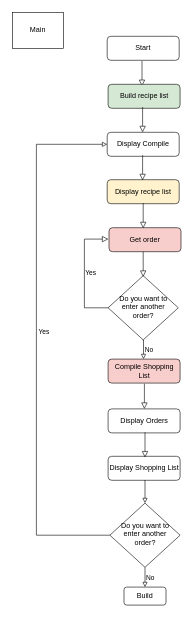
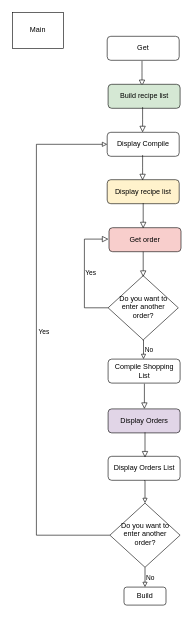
  <mxCell id="0" />
  <mxCell id="1" parent="0" />
- <mxCell id="2" value="Start" style="rounded=1;whiteSpace=wrap;html=1;fontSize=12;glass=0;strokeWidth=1;shadow=0;" parent="1" vertex="1"><mxGeometry x="178" y="60" width="120" height="40" as="geometry" /></mxCell>
+ <mxCell id="2" value="Get" style="rounded=1;whiteSpace=wrap;html=1;fontSize=12;glass=0;strokeWidth=1;shadow=0;" parent="1" vertex="1"><mxGeometry x="178" y="60" width="120" height="40" as="geometry" /></mxCell>
  <mxCell id="3" value="No&lt;br&gt;" style="edgeStyle=orthogonalEdgeStyle;rounded=0;orthogonalLoop=1;jettySize=auto;html=1;exitX=0.5;exitY=1;exitDx=0;exitDy=0;entryX=0.5;entryY=0;entryDx=0;entryDy=0;labelBackgroundColor=none;fontColor=#000000;endArrow=block;endFill=0;strokeColor=default;labelPosition=right;verticalLabelPosition=middle;align=left;verticalAlign=middle;" edge="1" parent="1"><mxGeometry relative="1" as="geometry"><mxPoint x="237" y="566" as="sourcePoint" /><mxPoint x="238.5" y="598" as="targetPoint" /></mxGeometry></mxCell>
  <mxCell id="4" value="Do you want to enter another order?" style="rhombus;whiteSpace=wrap;html=1;shadow=0;fontFamily=Helvetica;fontSize=12;align=center;strokeWidth=1;spacing=6;spacingTop=-4;" parent="1" vertex="1"><mxGeometry x="179.5" y="459" width="117" height="107" as="geometry" /></mxCell>
  <mxCell id="5" value="Build&lt;br&gt;" style="rounded=1;whiteSpace=wrap;html=1;fontSize=12;glass=0;strokeWidth=1;shadow=0;" parent="1" vertex="1"><mxGeometry x="206" y="978" width="70" height="30" as="geometry" /></mxCell>
  <mxCell id="6" value="Get order&lt;br&gt;" style="rounded=1;whiteSpace=wrap;html=1;fontSize=12;glass=0;strokeWidth=1;shadow=0;fillColor=#f8cecc;" parent="1" vertex="1"><mxGeometry x="181" y="379" width="120" height="40" as="geometry" /></mxCell>
  <mxCell id="7" value="Display Compile" style="rounded=1;whiteSpace=wrap;html=1;fontSize=12;glass=0;strokeWidth=1;shadow=0;" vertex="1" parent="1"><mxGeometry x="178" y="220" width="120" height="40" as="geometry" /></mxCell>
  <mxCell id="8" value="Display recipe list&lt;br&gt;" style="rounded=1;whiteSpace=wrap;html=1;fontSize=12;glass=0;strokeWidth=1;shadow=0;fillColor=#fff2cc;" vertex="1" parent="1"><mxGeometry x="178" y="299" width="120" height="40" as="geometry" /></mxCell>
  <mxCell id="9" value="" style="rounded=0;html=1;jettySize=auto;orthogonalLoop=1;fontSize=11;endArrow=block;endFill=0;endSize=8;strokeWidth=1;shadow=0;labelBackgroundColor=none;edgeStyle=orthogonalEdgeStyle;entryX=0.5;entryY=0;entryDx=0;entryDy=0;" edge="1" parent="1"><mxGeometry relative="1" as="geometry"><mxPoint x="237" y="258" as="sourcePoint" /><mxPoint x="237" y="300" as="targetPoint" /><Array as="points"><mxPoint x="237" y="278" /><mxPoint x="237" y="278" /></Array></mxGeometry></mxCell>
  <mxCell id="10" value="" style="rounded=0;html=1;jettySize=auto;orthogonalLoop=1;fontSize=11;endArrow=block;endFill=0;endSize=8;strokeWidth=1;shadow=0;labelBackgroundColor=none;edgeStyle=orthogonalEdgeStyle;entryX=0.5;entryY=0;entryDx=0;entryDy=0;" edge="1" parent="1"><mxGeometry relative="1" as="geometry"><mxPoint x="238" y="338" as="sourcePoint" /><mxPoint x="238" y="380" as="targetPoint" /></mxGeometry></mxCell>
- <mxCell id="11" value="Compile Shopping List" style="rounded=1;whiteSpace=wrap;html=1;fontSize=12;glass=0;strokeWidth=1;shadow=0;fillColor=#f8cecc;" vertex="1" parent="1"><mxGeometry x="179.5" y="598" width="120" height="40" as="geometry" /></mxCell>
- <mxCell id="12" value="Display Orders&lt;br&gt;" style="rounded=1;whiteSpace=wrap;html=1;fontSize=12;glass=0;strokeWidth=1;shadow=0;" vertex="1" parent="1"><mxGeometry x="179.5" y="681" width="120" height="40" as="geometry" /></mxCell>
+ <mxCell id="11" value="Compile Shopping List" style="rounded=1;whiteSpace=wrap;html=1;fontSize=12;glass=0;strokeWidth=1;shadow=0;" vertex="1" parent="1"><mxGeometry x="179.5" y="598" width="120" height="40" as="geometry" /></mxCell>
+ <mxCell id="12" value="Display Orders&lt;br&gt;" style="rounded=1;whiteSpace=wrap;html=1;fontSize=12;glass=0;strokeWidth=1;shadow=0;fillColor=#e1d5e7;" vertex="1" parent="1"><mxGeometry x="179.5" y="681" width="120" height="40" as="geometry" /></mxCell>
  <mxCell id="13" style="edgeStyle=orthogonalEdgeStyle;rounded=0;orthogonalLoop=1;jettySize=auto;html=1;exitX=0.5;exitY=1;exitDx=0;exitDy=0;entryX=0.5;entryY=0;entryDx=0;entryDy=0;labelBackgroundColor=none;fontColor=#000000;endArrow=block;endFill=0;strokeColor=default;" edge="1" parent="1" source="14" target="24"><mxGeometry relative="1" as="geometry" /></mxCell>
- <mxCell id="14" value="Display Shopping List" style="rounded=1;whiteSpace=wrap;html=1;fontSize=12;glass=0;strokeWidth=1;shadow=0;" vertex="1" parent="1"><mxGeometry x="179.5" y="760" width="120" height="40" as="geometry" /></mxCell>
+ <mxCell id="14" value="Display Orders List" style="rounded=1;whiteSpace=wrap;html=1;fontSize=12;glass=0;strokeWidth=1;shadow=0;" vertex="1" parent="1"><mxGeometry x="179.5" y="760" width="120" height="40" as="geometry" /></mxCell>
  <mxCell id="15" value="Yes&lt;br&gt;" style="rounded=0;html=1;jettySize=auto;orthogonalLoop=1;fontSize=11;endArrow=block;endFill=0;endSize=8;strokeWidth=1;shadow=0;labelBackgroundColor=none;edgeStyle=orthogonalEdgeStyle;labelPosition=right;verticalLabelPosition=middle;align=left;verticalAlign=middle;exitX=0;exitY=0.5;exitDx=0;exitDy=0;" edge="1" parent="1" source="4"><mxGeometry relative="1" as="geometry"><mxPoint x="238" y="566" as="sourcePoint" /><mxPoint x="180" y="398" as="targetPoint" /><Array as="points"><mxPoint x="140" y="513" /><mxPoint x="140" y="398" /></Array></mxGeometry></mxCell>
  <mxCell id="16" value="" style="rounded=0;html=1;jettySize=auto;orthogonalLoop=1;fontSize=11;endArrow=block;endFill=0;endSize=8;strokeWidth=1;shadow=0;labelBackgroundColor=none;edgeStyle=orthogonalEdgeStyle;entryX=0.5;entryY=0;entryDx=0;entryDy=0;" edge="1" parent="1"><mxGeometry relative="1" as="geometry"><mxPoint x="240" y="639" as="sourcePoint" /><mxPoint x="240" y="681" as="targetPoint" /></mxGeometry></mxCell>
  <mxCell id="17" value="" style="rounded=0;html=1;jettySize=auto;orthogonalLoop=1;fontSize=11;endArrow=block;endFill=0;endSize=8;strokeWidth=1;shadow=0;labelBackgroundColor=none;edgeStyle=orthogonalEdgeStyle;entryX=0.5;entryY=0;entryDx=0;entryDy=0;" edge="1" parent="1"><mxGeometry relative="1" as="geometry"><mxPoint x="241" y="720" as="sourcePoint" /><mxPoint x="241" y="762" as="targetPoint" /></mxGeometry></mxCell>
  <mxCell id="18" value="" style="rounded=0;html=1;jettySize=auto;orthogonalLoop=1;fontSize=11;endArrow=block;endFill=0;endSize=8;strokeWidth=1;shadow=0;labelBackgroundColor=none;edgeStyle=orthogonalEdgeStyle;entryX=0.5;entryY=0;entryDx=0;entryDy=0;" edge="1" parent="1"><mxGeometry relative="1" as="geometry"><mxPoint x="236" y="101" as="sourcePoint" /><mxPoint x="236" y="143" as="targetPoint" /><Array as="points"><mxPoint x="236" y="121" /><mxPoint x="236" y="121" /></Array></mxGeometry></mxCell>
  <mxCell id="19" value="Main&lt;br&gt;" style="whiteSpace=wrap;html=1;fontColor=#000000;" vertex="1" parent="1"><mxGeometry x="20" y="20" width="85" height="60" as="geometry" /></mxCell>
  <mxCell id="20" value="" style="rounded=0;html=1;jettySize=auto;orthogonalLoop=1;fontSize=11;endArrow=block;endFill=0;endSize=8;strokeWidth=1;shadow=0;labelBackgroundColor=none;edgeStyle=orthogonalEdgeStyle;entryX=0.5;entryY=0;entryDx=0;entryDy=0;" edge="1" parent="1"><mxGeometry relative="1" as="geometry"><mxPoint x="238" y="419" as="sourcePoint" /><mxPoint x="238" y="461" as="targetPoint" /></mxGeometry></mxCell>
  <mxCell id="21" value="No&lt;br&gt;" style="edgeStyle=orthogonalEdgeStyle;rounded=0;orthogonalLoop=1;jettySize=auto;html=1;exitX=0.5;exitY=1;exitDx=0;exitDy=0;entryX=0.5;entryY=0;entryDx=0;entryDy=0;labelBackgroundColor=none;fontColor=#000000;endArrow=block;endFill=0;strokeColor=default;labelPosition=right;verticalLabelPosition=middle;align=left;verticalAlign=middle;" edge="1" parent="1"><mxGeometry relative="1" as="geometry"><mxPoint x="241" y="945" as="sourcePoint" /><mxPoint x="241" y="978" as="targetPoint" /><Array as="points"><mxPoint x="241" y="958" /><mxPoint x="241" y="958" /></Array></mxGeometry></mxCell>
  <mxCell id="22" style="edgeStyle=orthogonalEdgeStyle;rounded=0;orthogonalLoop=1;jettySize=auto;html=1;labelBackgroundColor=none;fontColor=#000000;endArrow=block;endFill=0;strokeColor=default;entryX=0;entryY=0.5;entryDx=0;entryDy=0;" edge="1" parent="1" source="24" target="7"><mxGeometry relative="1" as="geometry"><mxPoint x="170" y="238" as="targetPoint" /><Array as="points"><mxPoint x="60" y="892" /><mxPoint x="60" y="240" /></Array></mxGeometry></mxCell>
  <mxCell id="23" value="Yes&lt;br&gt;" style="edgeLabel;html=1;align=left;verticalAlign=middle;resizable=0;points=[];fontColor=#000000;labelPosition=right;verticalLabelPosition=middle;" vertex="1" connectable="0" parent="22"><mxGeometry x="0.036" y="-2" relative="1" as="geometry"><mxPoint as="offset" /></mxGeometry></mxCell>
  <mxCell id="24" value="Do you want to enter another order?" style="rhombus;whiteSpace=wrap;html=1;shadow=0;fontFamily=Helvetica;fontSize=12;align=center;strokeWidth=1;spacing=6;spacingTop=-4;" vertex="1" parent="1"><mxGeometry x="182.5" y="838" width="117" height="107" as="geometry" /></mxCell>
  <mxCell id="25" value="Build recipe list" style="rounded=1;whiteSpace=wrap;html=1;fontSize=12;glass=0;strokeWidth=1;shadow=0;fillColor=#d5e8d4;" vertex="1" parent="1"><mxGeometry x="179.5" y="140" width="120" height="40" as="geometry" /></mxCell>
  <mxCell id="26" value="" style="rounded=0;html=1;jettySize=auto;orthogonalLoop=1;fontSize=11;endArrow=block;endFill=0;endSize=8;strokeWidth=1;shadow=0;labelBackgroundColor=none;edgeStyle=orthogonalEdgeStyle;entryX=0.5;entryY=0;entryDx=0;entryDy=0;" edge="1" parent="1"><mxGeometry relative="1" as="geometry"><mxPoint x="237" y="178" as="sourcePoint" /><mxPoint x="237" y="220" as="targetPoint" /><Array as="points"><mxPoint x="237" y="198" /><mxPoint x="237" y="198" /></Array></mxGeometry></mxCell>
